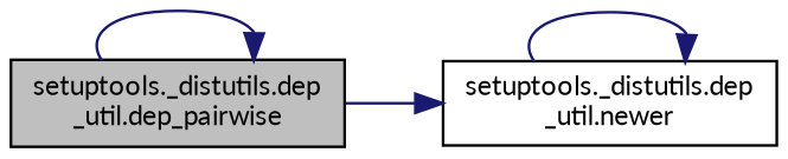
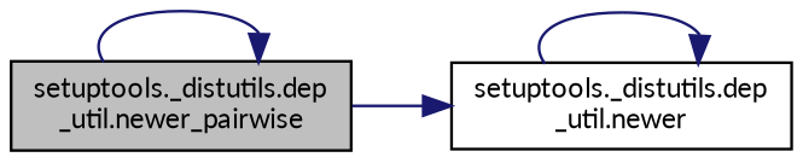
  digraph {
    rankdir=LR
    fontname=Lato
    node [color=black fontname=Lato fontsize=10 shape=record style=filled]
    edge [color=midnightblue fontname=Lato fontsize=10 labelfontname=Helvetica labelfontsize=10 style=solid]
-   n1 [fillcolor=grey75 fontcolor=black height=0.2 label="setuptools._distutils.dep\l_util.dep_pairwise" width=0.4]
+   n1 [fillcolor=grey75 fontcolor=black height=0.2 label="setuptools._distutils.dep\l_util.newer_pairwise" width=0.4]
    n2 [fillcolor=white height=0.2 label="setuptools._distutils.dep\l_util.newer" width=0.4]
    n1 -> n1
    n1 -> n2
    n2 -> n2
  }
